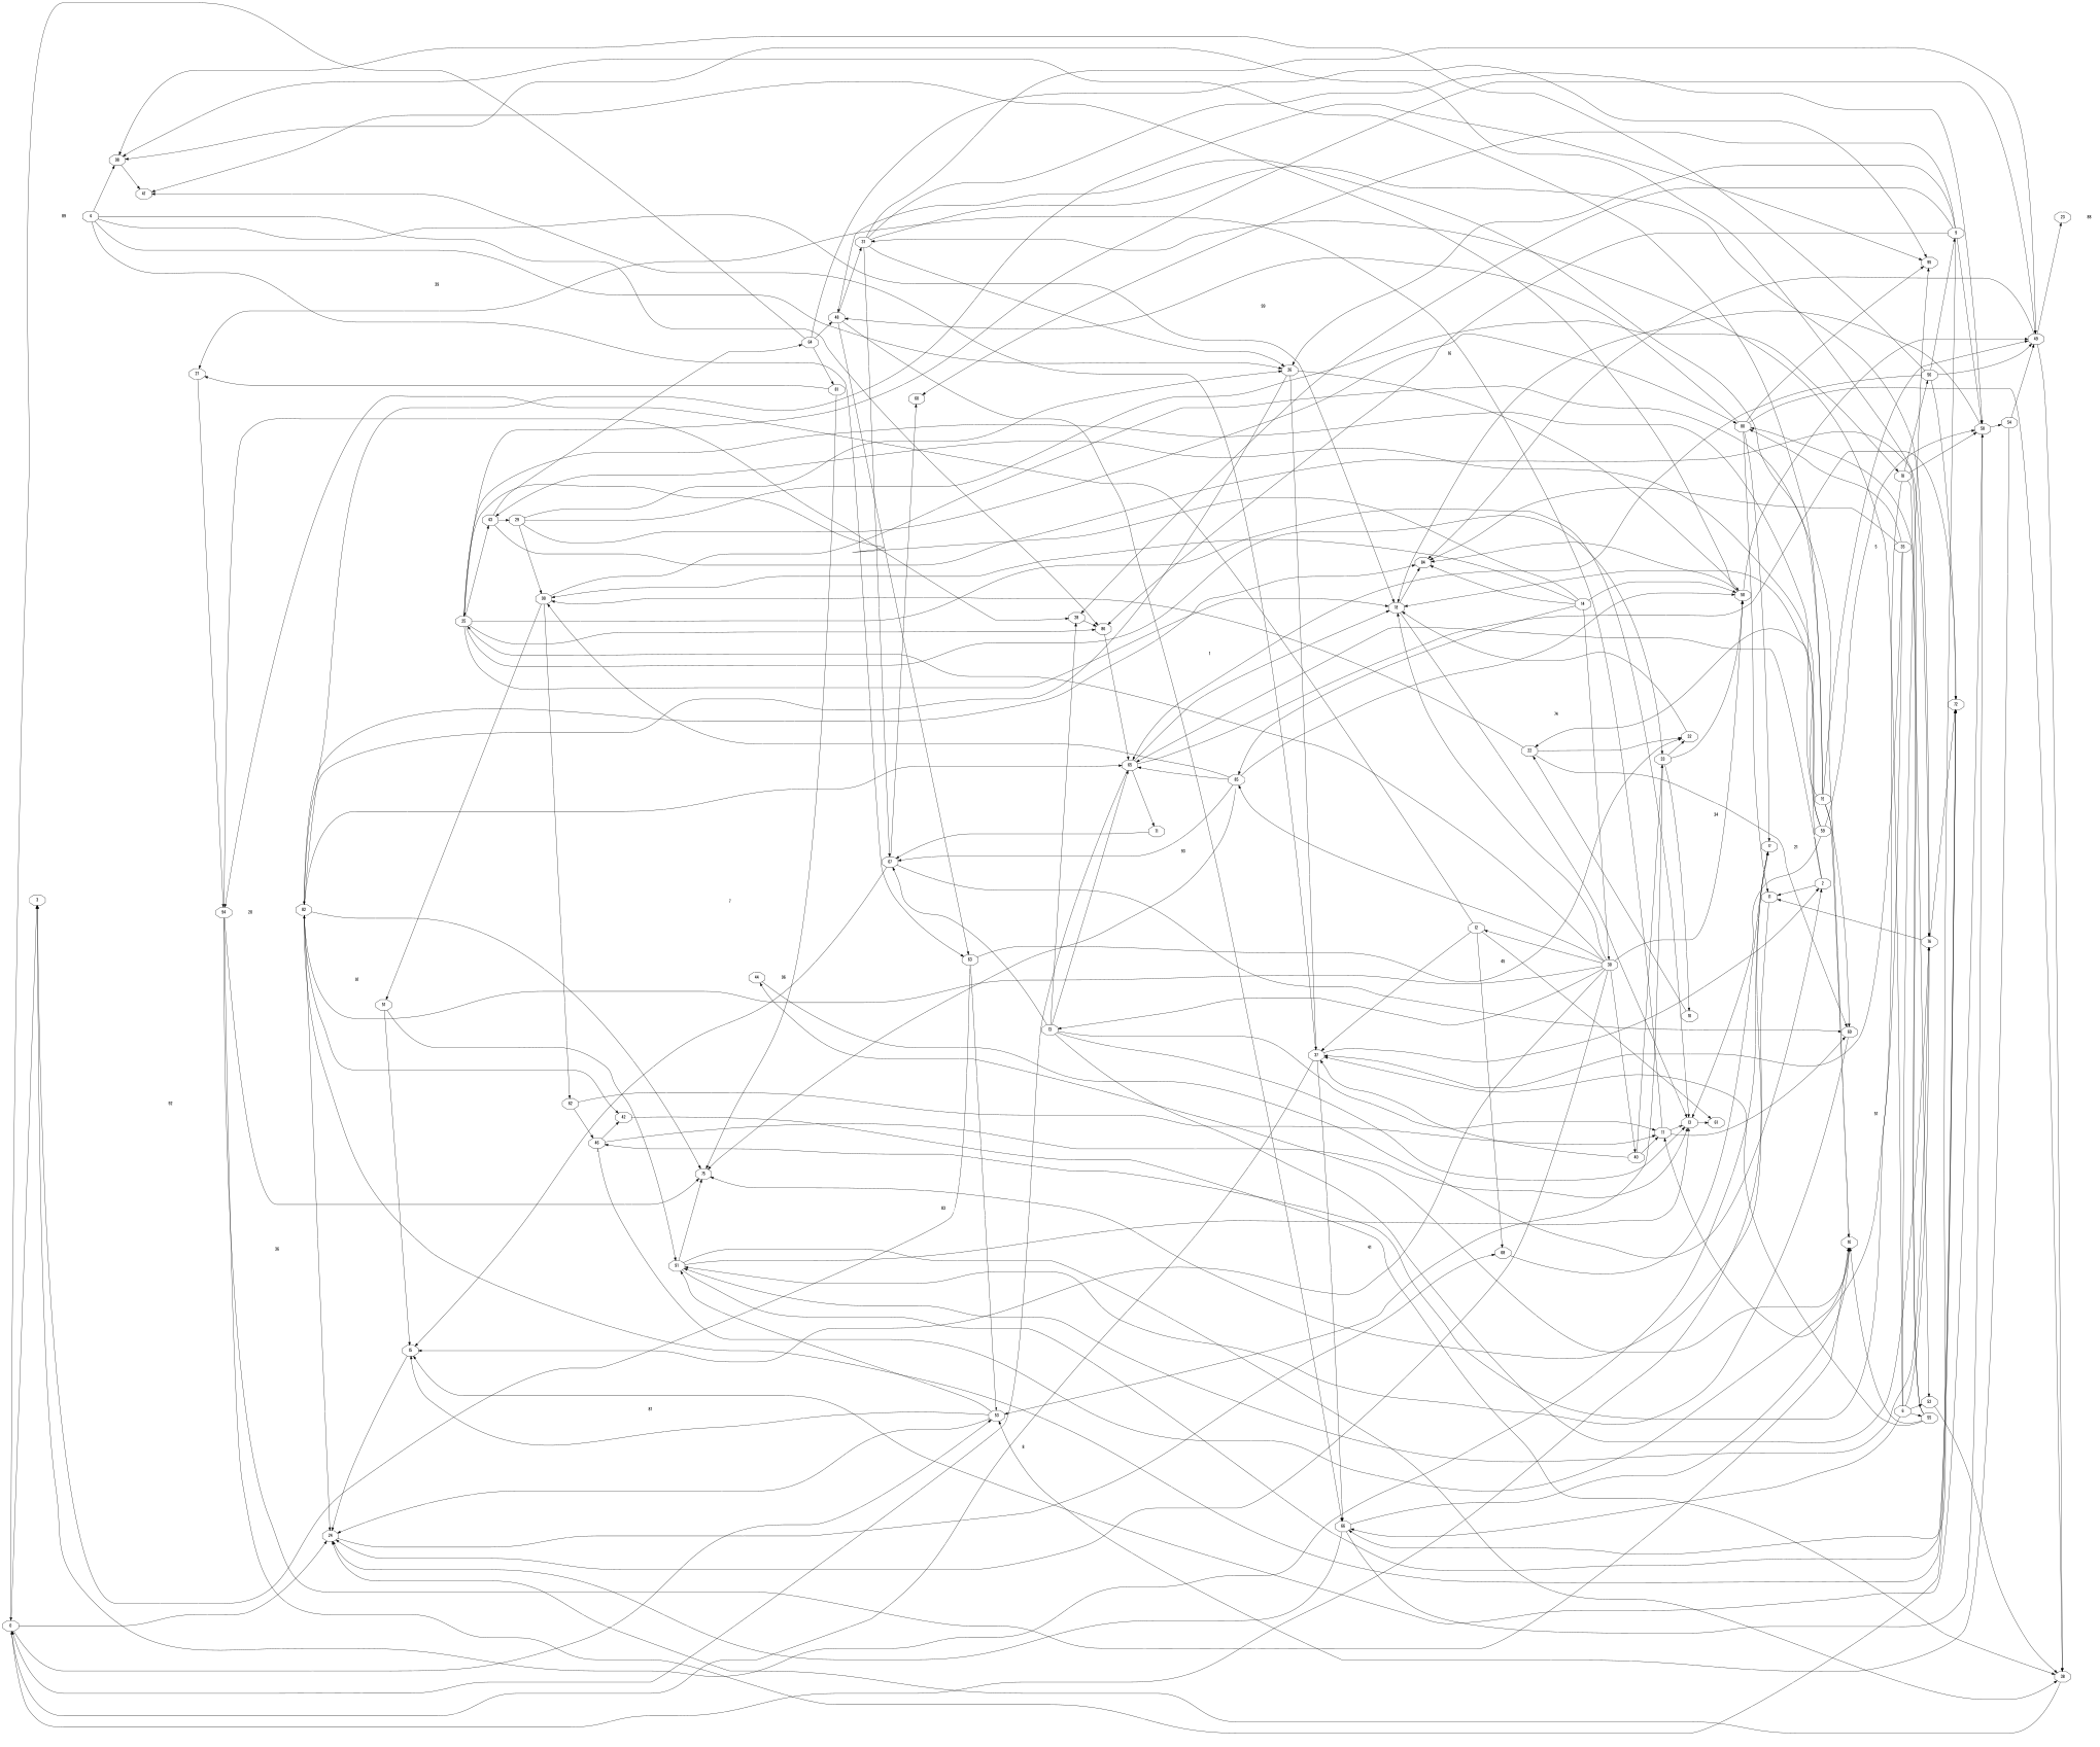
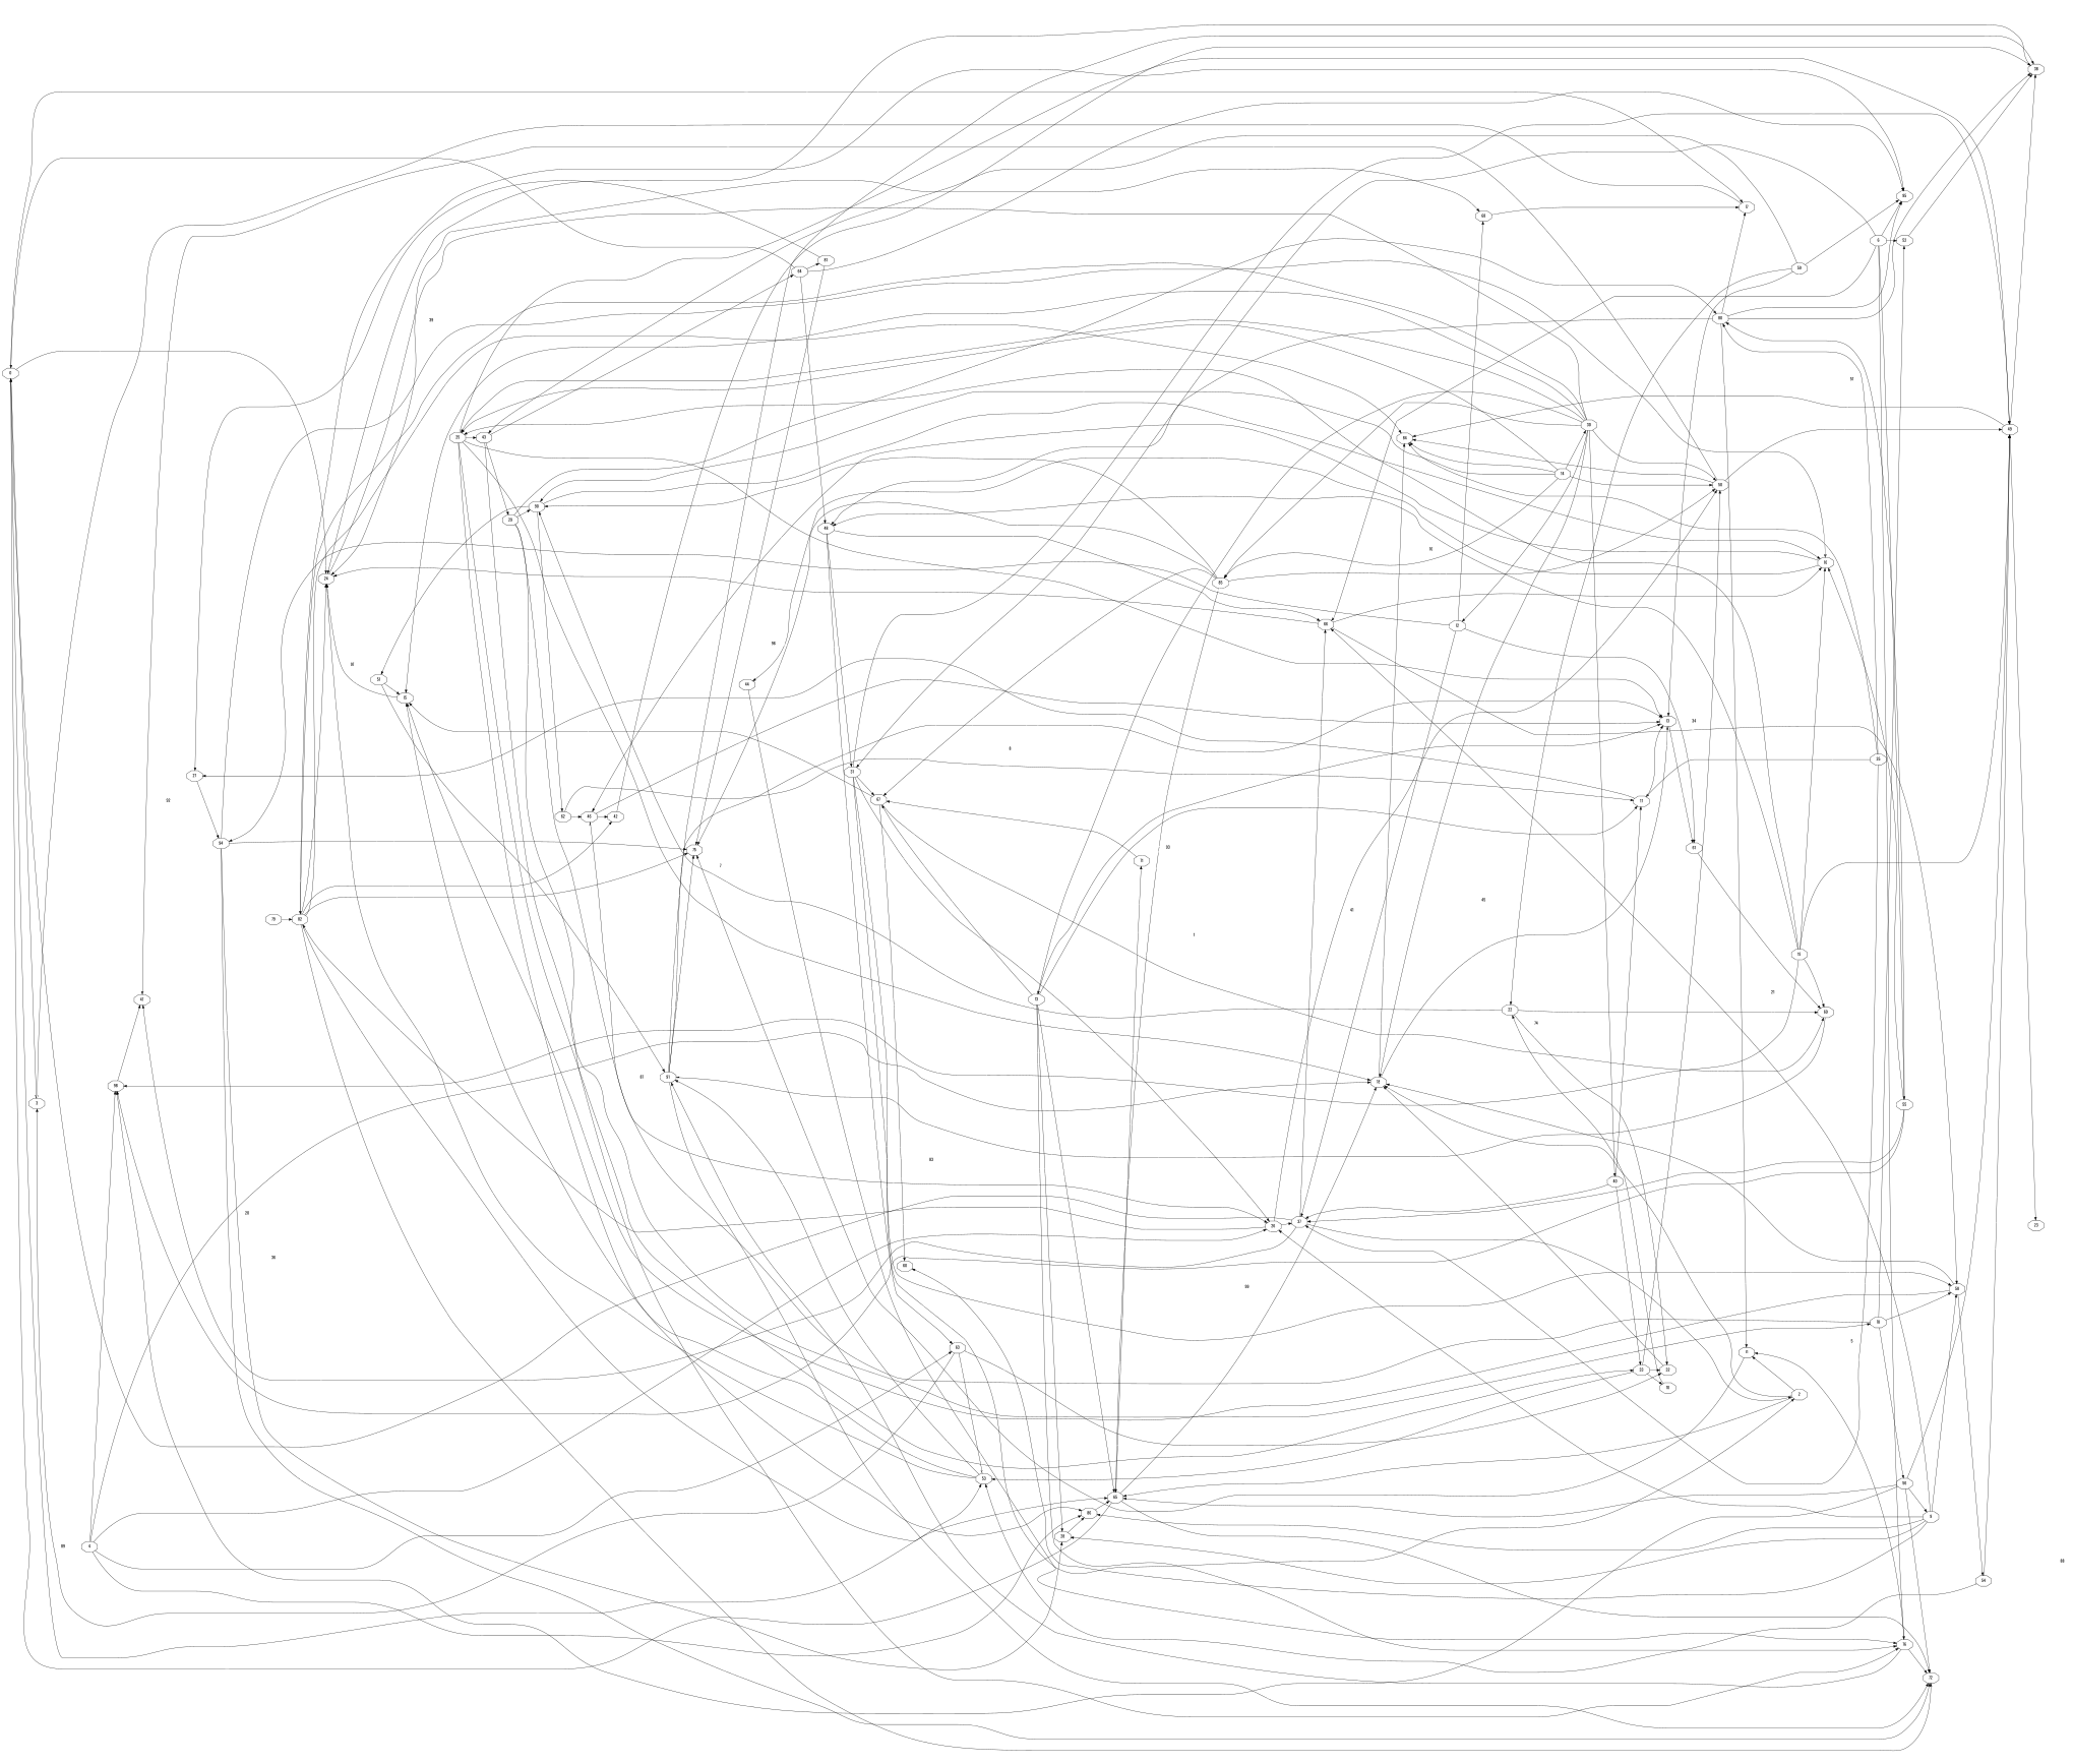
  digraph {
    fontname=Oswald
    rankdir=LR
    node [fontname=Oswald shape=octagon]
    edge [fontname=Oswald]
    0
    3
    24
    53
    77
    92 [color=white]
    89 [color=white]
    99 [color=white]
    97 [color=white]
    68
    87 [color=white]
    8 [color=white]
    15
    20 [color=white]
    36 [color=white]
    91
    7 [color=white]
    27
    54
    90
    62
    1 [color=white]
    45 [color=white]
    67
    82
    85
    98
    94
    31
    22
    49
    88 [color=white]
    60
    57 [color=white]
    69
    65
    74 [color=white]
    95
    75
    84
    42
    72
    5 [color=white]
    34 [color=white]
    50
    47
    16 [color=white]
    2
    11
    18
    21 [color=white]
    13
    71
    14
    4
    33
    26
    23
    29
    63
    86
    37
    32
    93 [color=white]
    19
    35
    78
    10
    25
    48
    76
    80
    17
    52
    58
    46
    56
    6
    55
    66
    73
    38
    41 [color=white]
    51
    12
    44
    61
    96 [color=white]
    28
    9
    83 [color=white]
    39 [color=white]
    30
    59
    43
    40
    64
    70
    81
+   79
    0 -> 3
    0 -> 24
    0 -> 53
    0 -> 77
    0 -> 92 [color=white]
    3 -> 89 [color=white]
    3 -> 99 [color=white]
    24 -> 97 [color=white]
    24 -> 68
    24 -> 87 [color=white]
    53 -> 24
    53 -> 8 [color=white]
    53 -> 15
    53 -> 20 [color=white]
    53 -> 36 [color=white]
    53 -> 91
    77 -> 3
    77 -> 99 [color=white]
    77 -> 7 [color=white]
    92 -> 27 [color=white]
    92 -> 54 [color=white]
    92 -> 90 [color=white]
    92 -> 62 [color=white]
    89 -> 4 [color=white]
    89 -> 33 [color=white]
    99 -> 88 [color=white]
    99 -> 71 [color=white]
    99 -> 4 [color=white]
    99 -> 26 [color=white]
    99 -> 23 [color=white]
    99 -> 29 [color=white]
    97 -> 20 [color=white]
    97 -> 84 [color=white]
    97 -> 51 [color=white]
    68 -> 77
    87 -> 91 [color=white]
    87 -> 22 [color=white]
    87 -> 13 [color=white]
    87 -> 23 [color=white]
    87 -> 40 [color=white]
    8 -> 24 [color=white]
    8 -> 5 [color=white]
    8 -> 19 [color=white]
    8 -> 73 [color=white]
    15 -> 24
    15 -> 21 [color=white]
    15 -> 96 [color=white]
    15 -> 39 [color=white]
    20 -> 36 [color=white]
    20 -> 55 [color=white]
    20 -> 73 [color=white]
    36 -> 82 [color=white]
    36 -> 66 [color=white]
    91 -> 75
    91 -> 72
    91 -> 13
    91 -> 38
    7 -> 82 [color=white]
    7 -> 47 [color=white]
    7 -> 19 [color=white]
    7 -> 12 [color=white]
    7 -> 44 [color=white]
    27 -> 94
    54 -> 53
    54 -> 49
    54 -> 88 [color=white]
    90 -> 62
    90 -> 10
    90 -> 51
    62 -> 92 [color=white]
    62 -> 5 [color=white]
    62 -> 17
    62 -> 46
    1 -> 27 [color=white]
    1 -> 54 [color=white]
    1 -> 45 [color=white]
    1 -> 67 [color=white]
    1 -> 82 [color=white]
    1 -> 85 [color=white]
    1 -> 98 [color=white]
    45 -> 67 [color=white]
    45 -> 31 [color=white]
    45 -> 22 [color=white]
    67 -> 15
    67 -> 60
    67 -> 57 [color=white]
    67 -> 69
    82 -> 24
    82 -> 36 [color=white]
    82 -> 65
    82 -> 74 [color=white]
    82 -> 95
    82 -> 75
    82 -> 84
    82 -> 42
    82 -> 72
    85 -> 99 [color=white]
    85 -> 90
    85 -> 67
    85 -> 65
    85 -> 75
    85 -> 5 [color=white]
    85 -> 34 [color=white]
    85 -> 50
    98 -> 47
    98 -> 16 [color=white]
    94 -> 20 [color=white]
    94 -> 75
    94 -> 72
    94 -> 10
    94 -> 28
    31 -> 67
    31 -> 49
    31 -> 26
    31 -> 76
    31 -> 58
    22 -> 90
    22 -> 1 [color=white]
    22 -> 69
    22 -> 74 [color=white]
    22 -> 32
    49 -> 84
    49 -> 23
    49 -> 38
    88 -> 3 [color=white]
    88 -> 85 [color=white]
    88 -> 4 [color=white]
    88 -> 39 [color=white]
    60 -> 89 [color=white]
    60 -> 99 [color=white]
    60 -> 83 [color=white]
    57 -> 6 [color=white]
    57 -> 30 [color=white]
    69 -> 91
    65 -> 0
    65 -> 20 [color=white]
    65 -> 72
    65 -> 18
    65 -> 71
    74 -> 99 [color=white]
    74 -> 85 [color=white]
    74 -> 22 [color=white]
    74 -> 21 [color=white]
    74 -> 14 [color=white]
    75 -> 7 [color=white]
    75 -> 45 [color=white]
    75 -> 41 [color=white]
    84 -> 8 [color=white]
    84 -> 16 [color=white]
    42 -> 87 [color=white]
    42 -> 45 [color=white]
    42 -> 38
    72 -> 1 [color=white]
    72 -> 88 [color=white]
    5 -> 99 [color=white]
    5 -> 34 [color=white]
    5 -> 19 [color=white]
    5 -> 35 [color=white]
    5 -> 78 [color=white]
    34 -> 90 [color=white]
    34 -> 1 [color=white]
    34 -> 85 [color=white]
    34 -> 50 [color=white]
    34 -> 93 [color=white]
    34 -> 76 [color=white]
    34 -> 80 [color=white]
    50 -> 49
    50 -> 84
    50 -> 47
    47 -> 92 [color=white]
    16 -> 77 [color=white]
    16 -> 27 [color=white]
    16 -> 22 [color=white]
    16 -> 48 [color=white]
    16 -> 12 [color=white]
    2 -> 65
    2 -> 74 [color=white]
    2 -> 11
    2 -> 18
    11 -> 75
    11 -> 21 [color=white]
    18 -> 84
    18 -> 13
    21 -> 2 [color=white]
    21 -> 19 [color=white]
    21 -> 39 [color=white]
    21 -> 59 [color=white]
    13 -> 1 [color=white]
    13 -> 45 [color=white]
    13 -> 34 [color=white]
    13 -> 41 [color=white]
    13 -> 61
    71 -> 67
    71 -> 57 [color=white]
    71 -> 93 [color=white]
    14 -> 90
    14 -> 85
    14 -> 84
    14 -> 50
    14 -> 25
    14 -> 30
    4 -> 98
    4 -> 18
    4 -> 26
    4 -> 63
    4 -> 86
    33 -> 53
    33 -> 50
    33 -> 32
    33 -> 70
    26 -> 82
    26 -> 50
    26 -> 37
    23 -> 89 [color=white]
    23 -> 99 [color=white]
    23 -> 87 [color=white]
    23 -> 88 [color=white]
    29 -> 90
    29 -> 26
    29 -> 78
    29 -> 80
    63 -> 3
    63 -> 53
    63 -> 7 [color=white]
    63 -> 32
    63 -> 93 [color=white]
    86 -> 97 [color=white]
    86 -> 1 [color=white]
    86 -> 65
    37 -> 0
    37 -> 36 [color=white]
    37 -> 7 [color=white]
    37 -> 88 [color=white]
    37 -> 47
    37 -> 2
    37 -> 66
    32 -> 36 [color=white]
    32 -> 18
    93 -> 1 [color=white]
    93 -> 85 [color=white]
    93 -> 22 [color=white]
    93 -> 55 [color=white]
    19 -> 98
    19 -> 49
    19 -> 69
    19 -> 10
    19 -> 25
    19 -> 48
    35 -> 84
    35 -> 37
    35 -> 80
    35 -> 17
    78 -> 52
    78 -> 58
    78 -> 46
    78 -> 56
    10 -> 57 [color=white]
    10 -> 5 [color=white]
    10 -> 46
    10 -> 44
    10 -> 39 [color=white]
    25 -> 97 [color=white]
    25 -> 49
    25 -> 18
    25 -> 13
    25 -> 33
    25 -> 86
    25 -> 43
    48 -> 31
    48 -> 63
    48 -> 93 [color=white]
    48 -> 66
    76 -> 91
    76 -> 72
    76 -> 11
    80 -> 77
    80 -> 95
    80 -> 11
    80 -> 48
    80 -> 38
    17 -> 27
-   17 -> 69
+   61 -> 69
    17 -> 34 [color=white]
    17 -> 13
    17 -> 96 [color=white]
    52 -> 38
    58 -> 87 [color=white]
    58 -> 15
    58 -> 54
    58 -> 18
    46 -> 42
    46 -> 13
    56 -> 98
    56 -> 49
    56 -> 65
    56 -> 72
    56 -> 5 [color=white]
    56 -> 9
    6 -> 92 [color=white]
    6 -> 97 [color=white]
    6 -> 8 [color=white]
    6 -> 31
    6 -> 95
    6 -> 76
    6 -> 52
    6 -> 55
    6 -> 66
    55 -> 98
    55 -> 37
    55 -> 10
    55 -> 80
    66 -> 24
    66 -> 57 [color=white]
    66 -> 10
    66 -> 58
    66 -> 41 [color=white]
    73 -> 67
    73 -> 65
    73 -> 13
    73 -> 76
    73 -> 17
    73 -> 28
    38 -> 24
    38 -> 83 [color=white]
    41 -> 75 [color=white]
    41 -> 18 [color=white]
    51 -> 15
    51 -> 91
    12 -> 68
    12 -> 8 [color=white]
    12 -> 45 [color=white]
    12 -> 94
    12 -> 34 [color=white]
    12 -> 37
    12 -> 61
    44 -> 97 [color=white]
    44 -> 2
    44 -> 96 [color=white]
    61 -> 92 [color=white]
    96 -> 89 [color=white]
    96 -> 19 [color=white]
    96 -> 64 [color=white]
    28 -> 86
    9 -> 60
    9 -> 26
    9 -> 86
    9 -> 58
    9 -> 66
    9 -> 28
    83 -> 53 [color=white]
    83 -> 97 [color=white]
    83 -> 36 [color=white]
    83 -> 91 [color=white]
    83 -> 75 [color=white]
    83 -> 63 [color=white]
    83 -> 46 [color=white]
    83 -> 73 [color=white]
    83 -> 40 [color=white]
    39 -> 0 [color=white]
    39 -> 27 [color=white]
    39 -> 25 [color=white]
    30 -> 24
    30 -> 15
    30 -> 82
    30 -> 85
    30 -> 50
    30 -> 18
    30 -> 25
    30 -> 73
    30 -> 12
    30 -> 40
    59 -> 22
    59 -> 13
    59 -> 93 [color=white]
-   59 -> 58
+   59 -> 95
    59 -> 43
    43 -> 29
    43 -> 76
    43 -> 64
    40 -> 33
    40 -> 37
    40 -> 17
    40 -> 83 [color=white]
    64 -> 0
    64 -> 95
    64 -> 48
    64 -> 39 [color=white]
    64 -> 81
    70 -> 89 [color=white]
    70 -> 36 [color=white]
    70 -> 22
    81 -> 27
    81 -> 75
+   79 -> 82
+   79 -> 74 [color=white]
+   79 -> 34 [color=white]
  }
